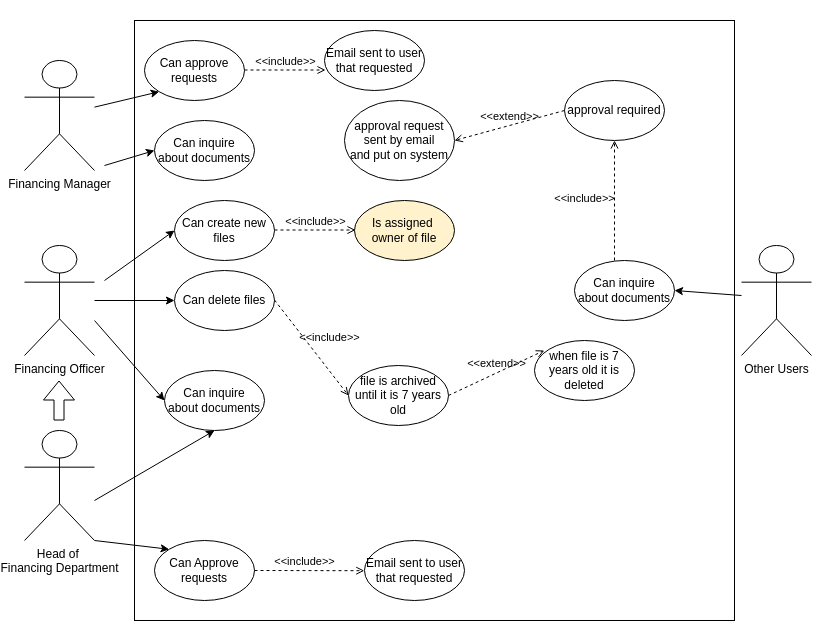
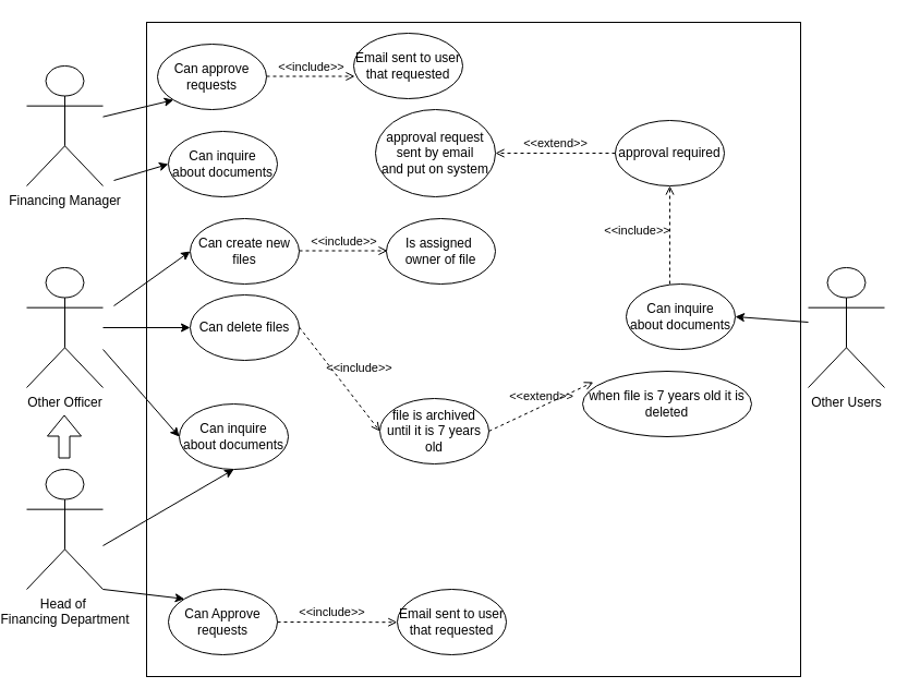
  <mxCell id="0" />
  <mxCell id="1" parent="0" />
  <mxCell id="2" value="" style="rounded=0;whiteSpace=wrap;html=1;" parent="1" vertex="1"><mxGeometry x="130" y="20" width="600" height="600" as="geometry" /></mxCell>
  <mxCell id="3" value="Financing Manager" style="shape=umlActor;verticalLabelPosition=bottom;verticalAlign=top;html=1;outlineConnect=0;" parent="1" vertex="1"><mxGeometry x="20" y="60" width="70" height="110" as="geometry" /></mxCell>
  <mxCell id="4" value="Other Users" style="shape=umlActor;verticalLabelPosition=bottom;verticalAlign=top;html=1;outlineConnect=0;" parent="1" vertex="1"><mxGeometry x="737" y="245" width="70" height="110" as="geometry" /></mxCell>
  <mxCell id="5" value="Head of&amp;nbsp;&lt;div&gt;Financing Department&lt;/div&gt;" style="shape=umlActor;verticalLabelPosition=bottom;verticalAlign=top;html=1;outlineConnect=0;" parent="1" vertex="1"><mxGeometry x="20" y="430" width="70" height="110" as="geometry" /></mxCell>
- <mxCell id="6" value="Financing Officer" style="shape=umlActor;verticalLabelPosition=bottom;verticalAlign=top;html=1;outlineConnect=0;" parent="1" vertex="1"><mxGeometry x="20" y="245" width="70" height="110" as="geometry" /></mxCell>
+ <mxCell id="6" value="Other Officer" style="shape=umlActor;verticalLabelPosition=bottom;verticalAlign=top;html=1;outlineConnect=0;" parent="1" vertex="1"><mxGeometry x="20" y="245" width="70" height="110" as="geometry" /></mxCell>
  <mxCell id="7" value="Can inquire&lt;div&gt;about documents&lt;/div&gt;" style="ellipse;whiteSpace=wrap;html=1;" parent="1" vertex="1"><mxGeometry x="160" y="370" width="100" height="60" as="geometry" /></mxCell>
  <mxCell id="8" value="" style="endArrow=classic;html=1;rounded=0;entryX=0.5;entryY=1;entryDx=0;entryDy=0;" parent="1" target="7" edge="1"><mxGeometry width="50" height="50" relative="1" as="geometry"><mxPoint x="90" y="500" as="sourcePoint" /><mxPoint x="380" y="310" as="targetPoint" /></mxGeometry></mxCell>
  <mxCell id="9" value="" style="endArrow=classic;html=1;rounded=0;entryX=0;entryY=0.5;entryDx=0;entryDy=0;" parent="1" target="7" edge="1"><mxGeometry width="50" height="50" relative="1" as="geometry"><mxPoint x="90" y="320" as="sourcePoint" /><mxPoint x="140" y="270" as="targetPoint" /></mxGeometry></mxCell>
  <mxCell id="10" value="" style="shape=flexArrow;endArrow=classic;html=1;rounded=0;" parent="1" edge="1"><mxGeometry width="50" height="50" relative="1" as="geometry"><mxPoint x="54.5" y="420" as="sourcePoint" /><mxPoint x="54.5" y="380" as="targetPoint" /></mxGeometry></mxCell>
  <mxCell id="11" value="approval request&lt;div&gt;sent by email&lt;/div&gt;&lt;div&gt;and put on system&lt;/div&gt;" style="ellipse;whiteSpace=wrap;html=1;" parent="1" vertex="1"><mxGeometry x="340" y="100" width="110" height="80" as="geometry" /></mxCell>
  <mxCell id="12" value="Can inquire&lt;div&gt;about documents&lt;/div&gt;" style="ellipse;whiteSpace=wrap;html=1;" parent="1" vertex="1"><mxGeometry x="570" y="260" width="100" height="60" as="geometry" /></mxCell>
  <mxCell id="13" value="" style="endArrow=classic;html=1;rounded=0;entryX=1;entryY=0.5;entryDx=0;entryDy=0;" parent="1" target="12" edge="1"><mxGeometry width="50" height="50" relative="1" as="geometry"><mxPoint x="737" y="295" as="sourcePoint" /><mxPoint x="787" y="245" as="targetPoint" /></mxGeometry></mxCell>
  <mxCell id="14" value="&amp;lt;&amp;lt;include&amp;gt;&amp;gt;" style="html=1;verticalAlign=bottom;labelBackgroundColor=none;endArrow=open;endFill=0;dashed=1;rounded=0;entryX=0.5;entryY=1;entryDx=0;entryDy=0;" parent="1" target="15" edge="1"><mxGeometry x="-0.115" y="30" width="160" relative="1" as="geometry"><mxPoint x="610" y="260" as="sourcePoint" /><mxPoint x="595" y="180" as="targetPoint" /><mxPoint as="offset" /></mxGeometry></mxCell>
- <mxCell id="15" value="approval required" style="ellipse;whiteSpace=wrap;html=1;" parent="1" vertex="1"><mxGeometry x="560" y="80" width="100" height="60" as="geometry" /></mxCell>
+ <mxCell id="15" value="approval required" style="ellipse;whiteSpace=wrap;html=1;" parent="1" vertex="1"><mxGeometry x="560" y="110" width="100" height="60" as="geometry" /></mxCell>
  <mxCell id="16" value="&amp;lt;&amp;lt;extend&amp;gt;&amp;gt;" style="html=1;verticalAlign=bottom;labelBackgroundColor=none;endArrow=open;endFill=0;dashed=1;rounded=0;exitX=0;exitY=0.5;exitDx=0;exitDy=0;" parent="1" source="15" edge="1"><mxGeometry width="160" relative="1" as="geometry"><mxPoint x="370" y="139.5" as="sourcePoint" /><mxPoint x="450" y="140" as="targetPoint" /></mxGeometry></mxCell>
  <mxCell id="17" value="Can approve requests" style="ellipse;whiteSpace=wrap;html=1;" vertex="1" parent="1"><mxGeometry x="140" y="40" width="100" height="60" as="geometry" /></mxCell>
  <mxCell id="18" value="Can Approve requests" style="ellipse;whiteSpace=wrap;html=1;" vertex="1" parent="1"><mxGeometry x="150" y="540" width="100" height="60" as="geometry" /></mxCell>
  <mxCell id="19" value="" style="endArrow=classic;html=1;rounded=0;entryX=0;entryY=1;entryDx=0;entryDy=0;" edge="1" parent="1" source="3" target="17"><mxGeometry width="50" height="50" relative="1" as="geometry"><mxPoint x="370" y="340" as="sourcePoint" /><mxPoint x="420" y="290" as="targetPoint" /></mxGeometry></mxCell>
  <mxCell id="20" value="" style="endArrow=classic;html=1;rounded=0;entryX=0;entryY=0;entryDx=0;entryDy=0;" edge="1" parent="1" target="18"><mxGeometry width="50" height="50" relative="1" as="geometry"><mxPoint x="90" y="540" as="sourcePoint" /><mxPoint x="155" y="524" as="targetPoint" /></mxGeometry></mxCell>
  <mxCell id="21" value="Can create new files" style="ellipse;whiteSpace=wrap;html=1;" vertex="1" parent="1"><mxGeometry x="170" y="200" width="100" height="60" as="geometry" /></mxCell>
  <mxCell id="22" value="" style="endArrow=classic;html=1;rounded=0;entryX=0;entryY=0.5;entryDx=0;entryDy=0;" edge="1" parent="1" target="21"><mxGeometry width="50" height="50" relative="1" as="geometry"><mxPoint x="100" y="280" as="sourcePoint" /><mxPoint x="150" y="230" as="targetPoint" /></mxGeometry></mxCell>
- <mxCell id="23" value="Is assigned&amp;nbsp;&lt;div&gt;owner of file&lt;/div&gt;" style="ellipse;whiteSpace=wrap;html=1;fillColor=#fff2cc;" vertex="1" parent="1"><mxGeometry x="350" y="200" width="100" height="60" as="geometry" /></mxCell>
+ <mxCell id="23" value="Is assigned&amp;nbsp;&lt;div&gt;owner of file&lt;/div&gt;" style="ellipse;whiteSpace=wrap;html=1;" vertex="1" parent="1"><mxGeometry x="350" y="200" width="100" height="60" as="geometry" /></mxCell>
  <mxCell id="24" value="&amp;lt;&amp;lt;include&amp;gt;&amp;gt;" style="html=1;verticalAlign=bottom;labelBackgroundColor=none;endArrow=open;endFill=0;dashed=1;rounded=0;" edge="1" parent="1"><mxGeometry x="0.016" width="160" relative="1" as="geometry"><mxPoint x="270" y="229.5" as="sourcePoint" /><mxPoint x="351" y="229.5" as="targetPoint" /><mxPoint as="offset" /></mxGeometry></mxCell>
  <mxCell id="25" value="Can inquire&lt;div&gt;about documents&lt;/div&gt;" style="ellipse;whiteSpace=wrap;html=1;" vertex="1" parent="1"><mxGeometry x="150" y="120" width="100" height="60" as="geometry" /></mxCell>
  <mxCell id="26" value="" style="endArrow=classic;html=1;rounded=0;entryX=0;entryY=0.5;entryDx=0;entryDy=0;" edge="1" parent="1" target="25"><mxGeometry width="50" height="50" relative="1" as="geometry"><mxPoint x="100" y="165" as="sourcePoint" /><mxPoint x="150" y="115" as="targetPoint" /></mxGeometry></mxCell>
  <mxCell id="27" value="Can delete files" style="ellipse;whiteSpace=wrap;html=1;" vertex="1" parent="1"><mxGeometry x="170" y="270" width="100" height="60" as="geometry" /></mxCell>
  <mxCell id="28" value="" style="endArrow=classic;html=1;rounded=0;entryX=0;entryY=0.5;entryDx=0;entryDy=0;" edge="1" parent="1" target="27"><mxGeometry width="50" height="50" relative="1" as="geometry"><mxPoint x="90" y="300" as="sourcePoint" /><mxPoint x="140" y="250" as="targetPoint" /></mxGeometry></mxCell>
  <mxCell id="29" value="&amp;lt;&amp;lt;include&amp;gt;&amp;gt;" style="html=1;verticalAlign=bottom;labelBackgroundColor=none;endArrow=open;endFill=0;dashed=1;rounded=0;entryX=0;entryY=0.5;entryDx=0;entryDy=0;" edge="1" parent="1" target="30"><mxGeometry x="0.159" y="15" width="160" relative="1" as="geometry"><mxPoint x="270" y="299.5" as="sourcePoint" /><mxPoint x="351" y="299.5" as="targetPoint" /><mxPoint as="offset" /></mxGeometry></mxCell>
  <mxCell id="30" value="file is archived until it is 7 years old" style="ellipse;whiteSpace=wrap;html=1;" vertex="1" parent="1"><mxGeometry x="344" y="365" width="100" height="60" as="geometry" /></mxCell>
  <mxCell id="31" value="&amp;lt;&amp;lt;extend&amp;gt;&amp;gt;" style="html=1;verticalAlign=bottom;labelBackgroundColor=none;endArrow=open;endFill=0;dashed=1;rounded=0;exitX=1;exitY=0.5;exitDx=0;exitDy=0;entryX=0.683;entryY=0.55;entryDx=0;entryDy=0;entryPerimeter=0;" edge="1" parent="1" source="30" target="2"><mxGeometry width="160" relative="1" as="geometry"><mxPoint x="540" y="355" as="sourcePoint" /><mxPoint x="430" y="355" as="targetPoint" /></mxGeometry></mxCell>
- <mxCell id="32" value="when file is 7 years old it is deleted" style="ellipse;whiteSpace=wrap;html=1;" vertex="1" parent="1"><mxGeometry x="530" y="340" width="100" height="60" as="geometry" /></mxCell>
+ <mxCell id="32" value="when file is 7 years old it is deleted" style="ellipse;whiteSpace=wrap;html=1;" vertex="1" parent="1"><mxGeometry x="530" y="340" width="155" height="60" as="geometry" /></mxCell>
  <mxCell id="33" value="&amp;lt;&amp;lt;include&amp;gt;&amp;gt;" style="html=1;verticalAlign=bottom;labelBackgroundColor=none;endArrow=open;endFill=0;dashed=1;rounded=0;" edge="1" parent="1"><mxGeometry x="0.016" width="160" relative="1" as="geometry"><mxPoint x="240" y="69.5" as="sourcePoint" /><mxPoint x="321" y="69.5" as="targetPoint" /><mxPoint as="offset" /></mxGeometry></mxCell>
  <mxCell id="34" value="Email sent to user that requested" style="ellipse;whiteSpace=wrap;html=1;" vertex="1" parent="1"><mxGeometry x="320" y="30" width="100" height="60" as="geometry" /></mxCell>
  <mxCell id="35" value="&amp;lt;&amp;lt;include&amp;gt;&amp;gt;" style="html=1;verticalAlign=bottom;labelBackgroundColor=none;endArrow=open;endFill=0;dashed=1;rounded=0;exitX=1;exitY=0.5;exitDx=0;exitDy=0;entryX=0.383;entryY=0.917;entryDx=0;entryDy=0;entryPerimeter=0;" edge="1" parent="1" source="18" target="2"><mxGeometry x="-0.089" width="160" relative="1" as="geometry"><mxPoint x="250" y="79.5" as="sourcePoint" /><mxPoint x="331" y="79.5" as="targetPoint" /><mxPoint as="offset" /></mxGeometry></mxCell>
  <mxCell id="36" value="Email sent to user that requested" style="ellipse;whiteSpace=wrap;html=1;" vertex="1" parent="1"><mxGeometry x="360" y="540" width="100" height="60" as="geometry" /></mxCell>
